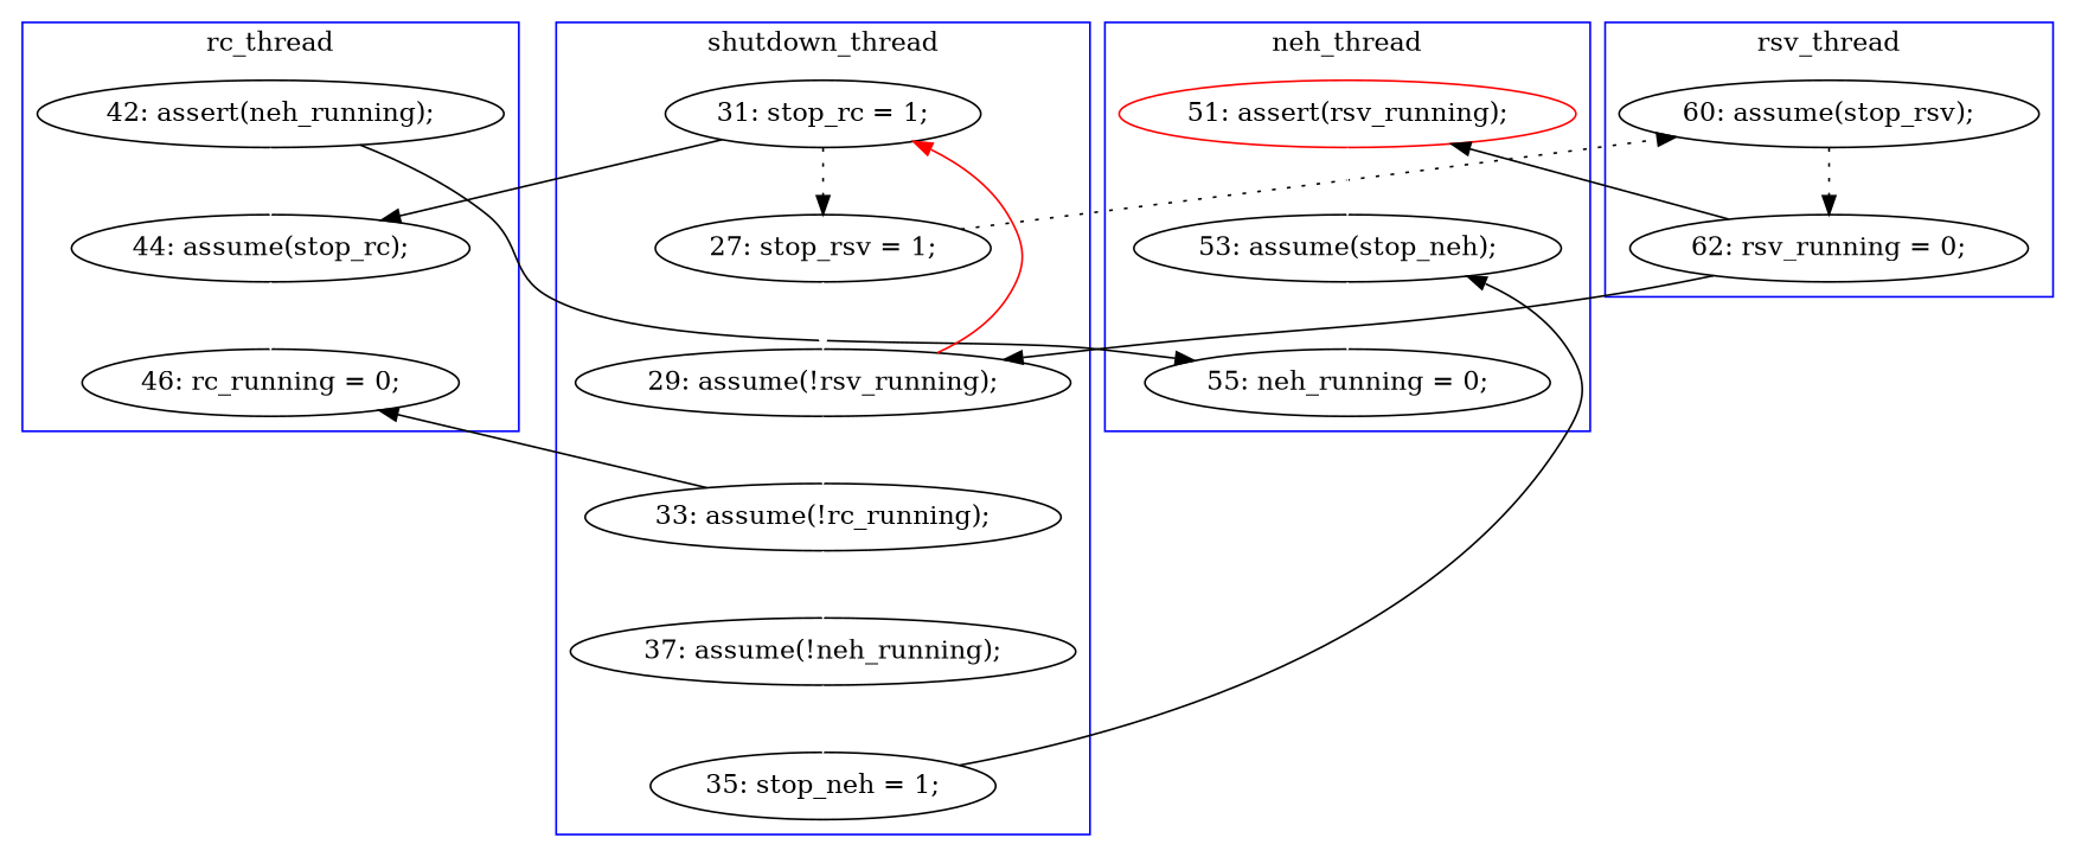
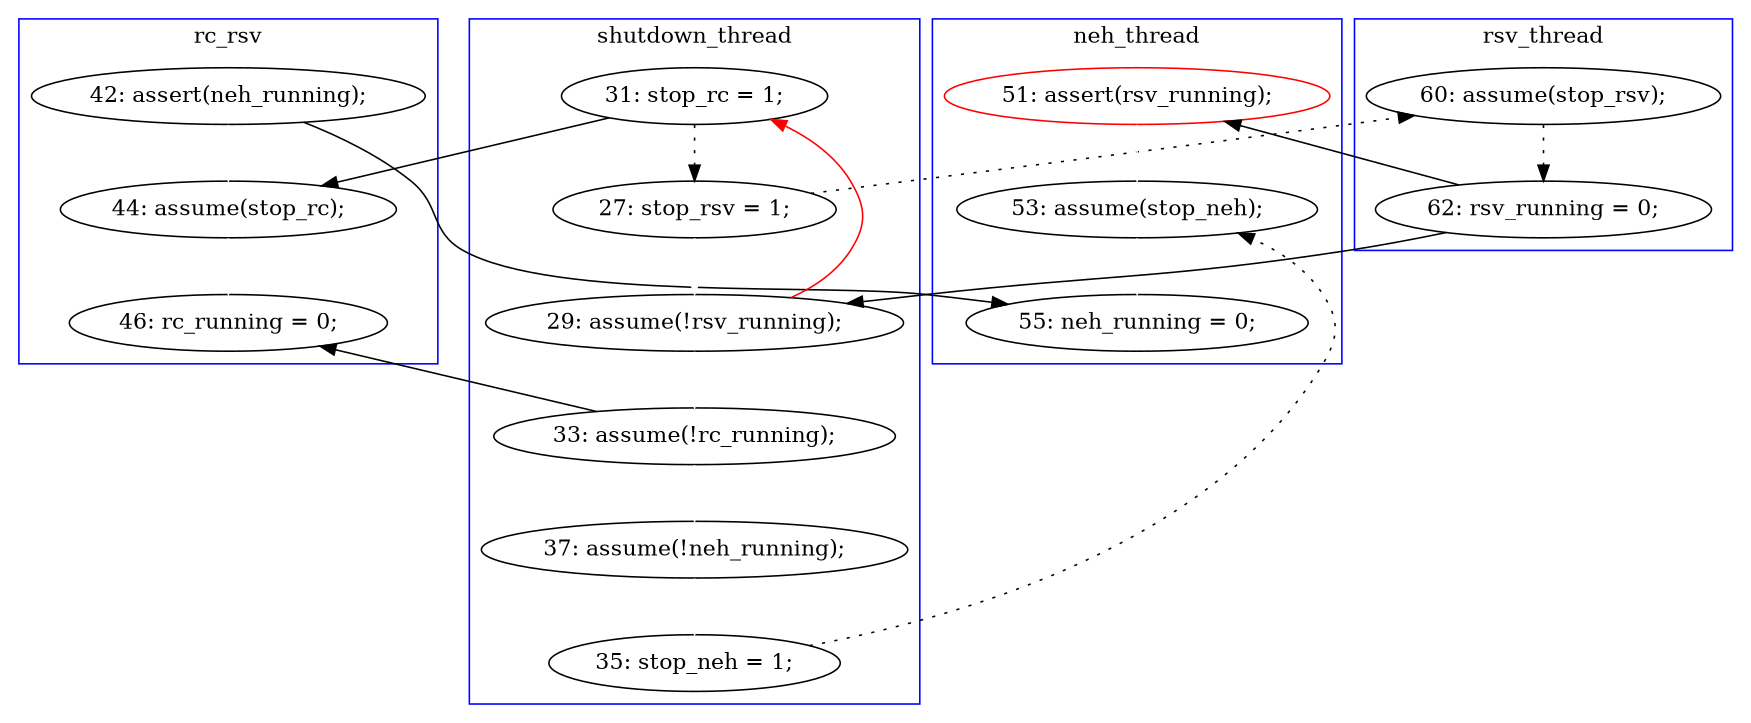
  digraph {
    edge [color=black style=solid]
    n1 [label="42: assert(neh_running);"]
    n2 [label="46: rc_running = 0;"]
    n3 [label="44: assume(stop_rc);"]
    n4 [label="33: assume(!rc_running);"]
    n5 [label="31: stop_rc = 1;"]
    n6 [label="35: stop_neh = 1;"]
    n7 [label="29: assume(!rsv_running);"]
    n8 [label="37: assume(!neh_running);"]
    n9 [label="27: stop_rsv = 1;"]
    n10 [label="53: assume(stop_neh);"]
    n11 [label="55: neh_running = 0;"]
    n12 [color=red label="51: assert(rsv_running);"]
    n13 [label="60: assume(stop_rsv);"]
    n14 [label="62: rsv_running = 0;"]
    subgraph cluster_1 {
      color=blue
-     label=rc_thread
+     label=rc_rsv
      n1
      n2
      n3
    }
    subgraph cluster_2 {
      color=blue
      label=shutdown_thread
      n4
      n5
      n6
      n7
      n8
      n9
    }
    subgraph cluster_3 {
      color=blue
      label=neh_thread
      n10
      n11
      n12
    }
    subgraph cluster_4 {
      color=blue
      label=rsv_thread
      n13
      n14
    }
    n1 -> n3 [color=white]
    n1 -> n11 [constraint=false]
    n3 -> n2 [color=white]
    n4 -> n2 [constraint=false]
    n4 -> n8 [color=white]
    n5 -> n3 [constraint=false]
    n5 -> n9 [style=dotted]
-   n6 -> n10 [constraint=false]
+   n6 -> n10 [constraint=false style=dotted]
    n7 -> n4 [color=white]
    n7 -> n5 [color=red constraint=false]
    n8 -> n6 [color=white]
    n9 -> n7 [color=white]
    n9 -> n13 [constraint=false style=dotted]
    n10 -> n11 [color=white]
    n12 -> n10 [color=white]
    n13 -> n14 [style=dotted]
    n14 -> n7 [constraint=false]
    n14 -> n12 [constraint=false]
  }
